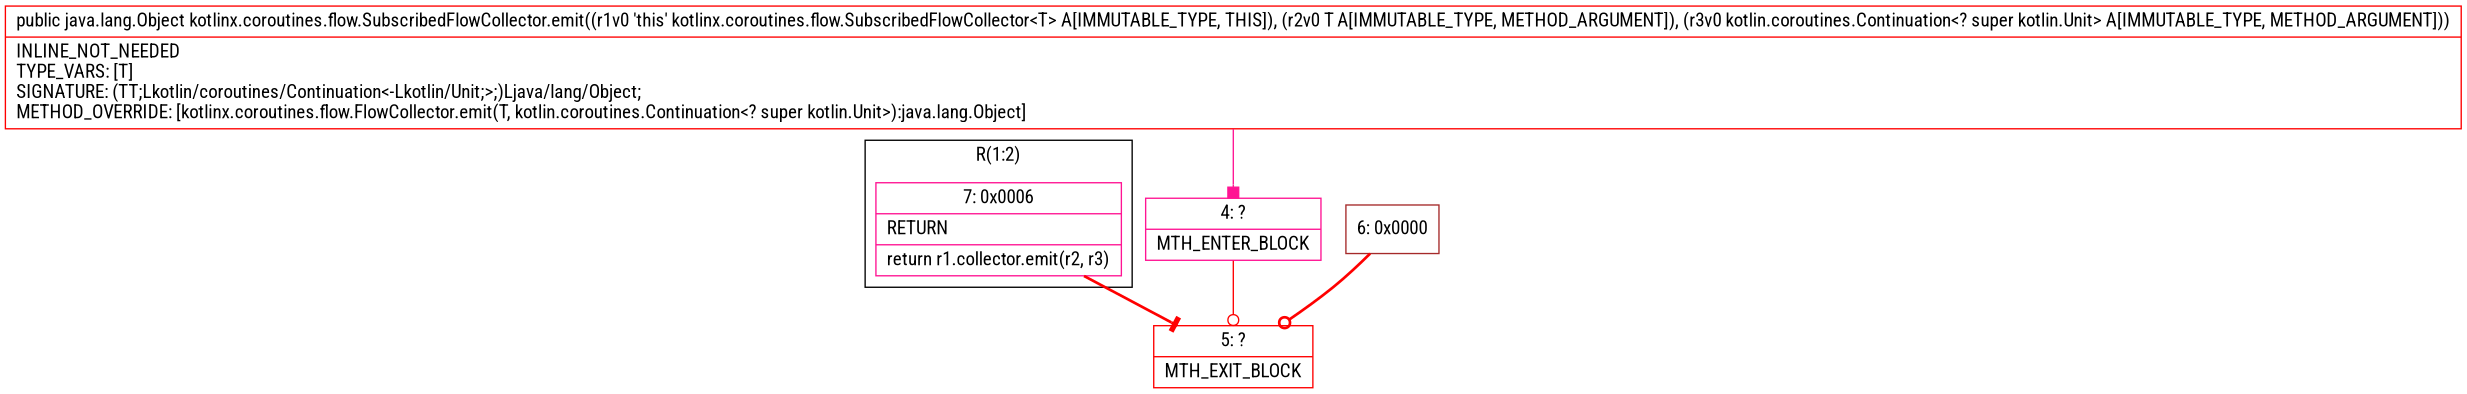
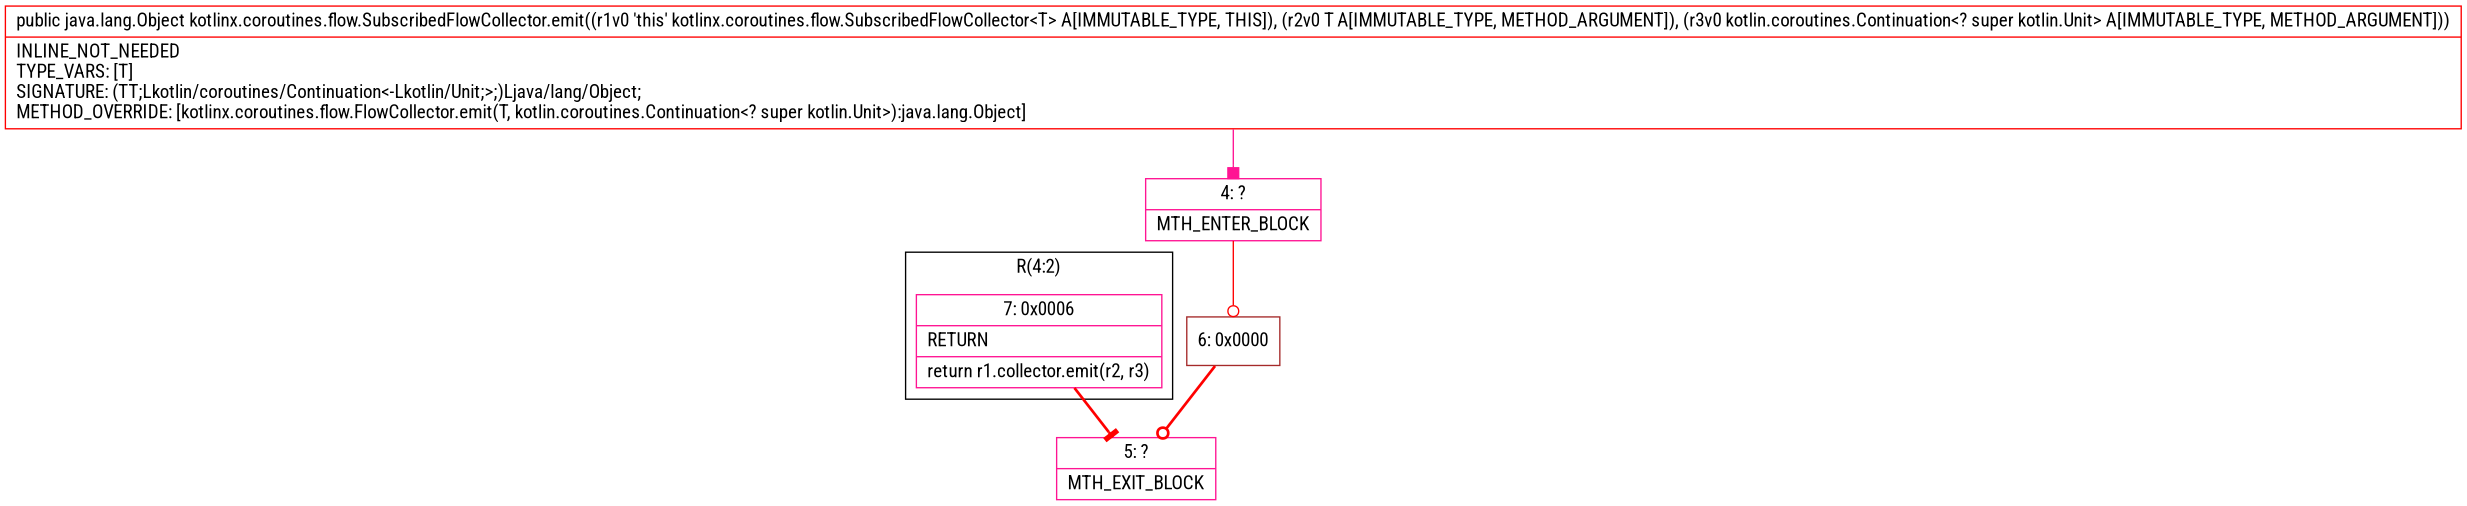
  digraph {
    fontname="Roboto Condensed"
    node [color=deeppink fontname="Roboto Condensed" shape=record]
    edge [arrowhead=odot color=red fontname="Roboto Condensed" style=bold]
    n1 [label="{7\:\ 0x0006|RETURN\l|return r1.collector.emit(r2, r3)\l}"]
-   n2 [color=red label="{5\:\ ?|MTH_EXIT_BLOCK\l}"]
+   n2 [label="{5\:\ ?|MTH_EXIT_BLOCK\l}"]
    n3 [label="{4\:\ ?|MTH_ENTER_BLOCK\l}"]
    n4 [color=brown label="{6\:\ 0x0000}"]
    n5 [color=red label="{public java.lang.Object kotlinx.coroutines.flow.SubscribedFlowCollector.emit((r1v0 'this' kotlinx.coroutines.flow.SubscribedFlowCollector\<T\> A[IMMUTABLE_TYPE, THIS]), (r2v0 T A[IMMUTABLE_TYPE, METHOD_ARGUMENT]), (r3v0 kotlin.coroutines.Continuation\<? super kotlin.Unit\> A[IMMUTABLE_TYPE, METHOD_ARGUMENT]))  | INLINE_NOT_NEEDED\lTYPE_VARS: [T]\lSIGNATURE: (TT;Lkotlin\/coroutines\/Continuation\<\-Lkotlin\/Unit;\>;)Ljava\/lang\/Object;\lMETHOD_OVERRIDE: [kotlinx.coroutines.flow.FlowCollector.emit(T, kotlin.coroutines.Continuation\<? super kotlin.Unit\>):java.lang.Object]\l}"]
    subgraph cluster_1 {
-     label="R(1:2)"
+     label="R(4:2)"
      n1
    }
    n1 -> n2 [arrowhead=tee]
-   n3 -> n2 [style=solid]
+   n3 -> n4 [style=solid]
    n4 -> n2
    n5 -> n3 [arrowhead=box color=deeppink style=solid]
  }
